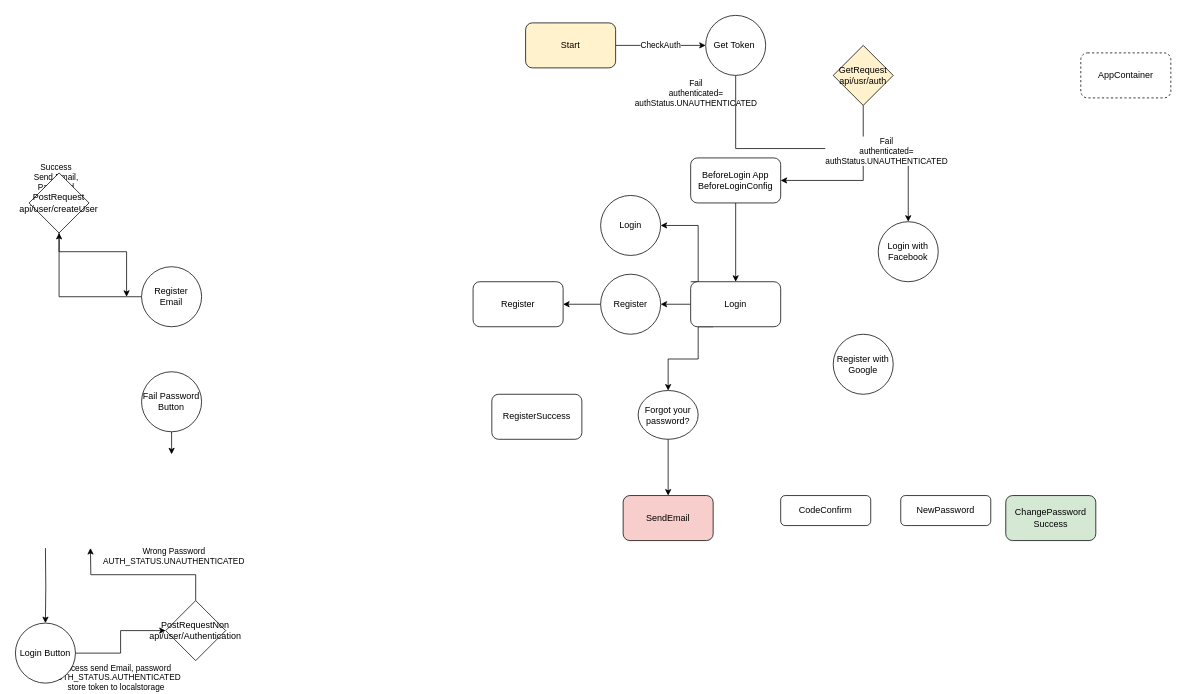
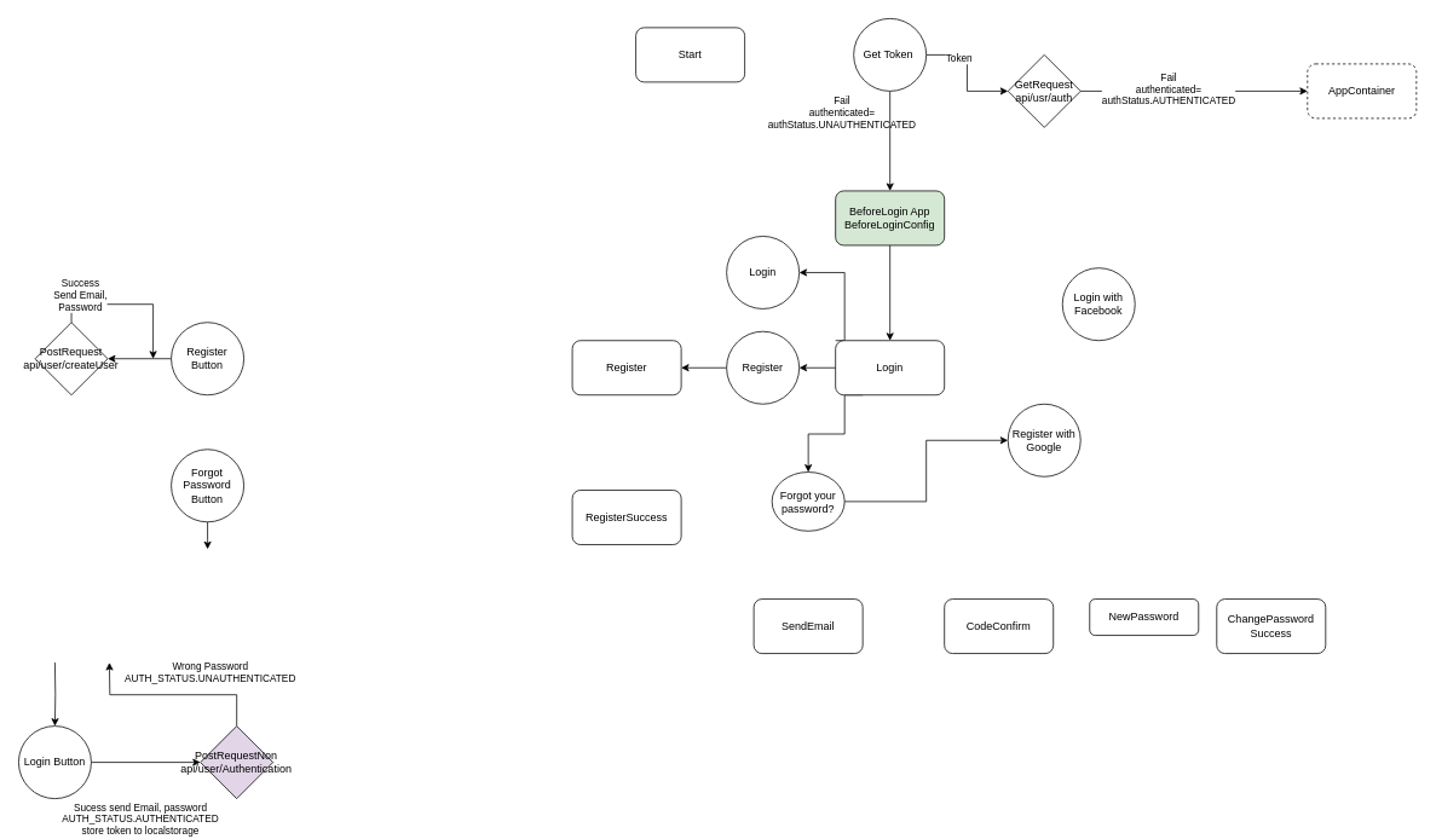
  <mxCell id="0" />
  <mxCell id="1" parent="0" />
  <mxCell id="2" value="Fail&lt;br&gt;authenticated=&lt;br&gt;authStatus.UNAUTHENTICATED" style="edgeLabel;html=1;align=center;verticalAlign=middle;resizable=0;points=[];" vertex="1" connectable="0" parent="1"><mxGeometry x="929.998" y="99.999" as="geometry"><mxPoint x="-3" y="24" as="offset" /></mxGeometry></mxCell>
  <mxCell id="3" value="" style="edgeStyle=orthogonalEdgeStyle;rounded=0;orthogonalLoop=1;jettySize=auto;html=1;" edge="1" parent="1" target="26"><mxGeometry relative="1" as="geometry"><mxPoint x="60" y="730" as="sourcePoint" /></mxGeometry></mxCell>
  <mxCell id="4" style="edgeStyle=orthogonalEdgeStyle;rounded=0;orthogonalLoop=1;jettySize=auto;html=1;exitX=0.5;exitY=1;exitDx=0;exitDy=0;" edge="1" parent="1" source="5" target="33"><mxGeometry relative="1" as="geometry" /></mxCell>
- <mxCell id="5" value="BeforeLogin App&lt;br&gt;BeforeLoginConfig" style="rounded=1;whiteSpace=wrap;html=1;" vertex="1" parent="1"><mxGeometry x="920" y="210" width="120" height="60" as="geometry" /></mxCell>
- <mxCell id="6" value="&lt;meta charset=&quot;utf-8&quot;&gt;&lt;span style=&quot;color: rgb(0, 0, 0); font-family: helvetica; font-size: 11px; font-style: normal; font-weight: 400; letter-spacing: normal; text-align: center; text-indent: 0px; text-transform: none; word-spacing: 0px; background-color: rgb(255, 255, 255); display: inline; float: none;&quot;&gt;CheckAuth&lt;/span&gt;" style="edgeStyle=orthogonalEdgeStyle;rounded=0;orthogonalLoop=1;jettySize=auto;html=1;" edge="1" parent="1" source="7" target="14"><mxGeometry relative="1" as="geometry" /></mxCell>
- <mxCell id="7" value="Start" style="rounded=1;whiteSpace=wrap;html=1;fillColor=#fff2cc;" vertex="1" parent="1"><mxGeometry x="700" y="30" width="120" height="60" as="geometry" /></mxCell>
- <mxCell id="10" value="GetRequest&lt;br&gt;api/usr/auth" style="rhombus;whiteSpace=wrap;html=1;fillColor=#fff2cc;" vertex="1" parent="1"><mxGeometry x="1110" y="60" width="80" height="80" as="geometry" /></mxCell>
- <mxCell id="11" style="edgeStyle=orthogonalEdgeStyle;rounded=0;orthogonalLoop=1;jettySize=auto;html=1;exitX=0.5;exitY=1;exitDx=0;exitDy=0;" edge="1" parent="1" source="14" target="45"><mxGeometry relative="1" as="geometry"><mxPoint x="1040" y="200" as="targetPoint" /></mxGeometry></mxCell>
+ <mxCell id="5" value="BeforeLogin App&lt;br&gt;BeforeLoginConfig" style="rounded=1;whiteSpace=wrap;html=1;fillColor=#d5e8d4;" vertex="1" parent="1"><mxGeometry x="920" y="210" width="120" height="60" as="geometry" /></mxCell>
+ <mxCell id="7" value="Start" style="rounded=1;whiteSpace=wrap;html=1;" vertex="1" parent="1"><mxGeometry x="700" y="30" width="120" height="60" as="geometry" /></mxCell>
+ <mxCell id="8" style="edgeStyle=orthogonalEdgeStyle;rounded=0;orthogonalLoop=1;jettySize=auto;html=1;exitX=1;exitY=0.5;exitDx=0;exitDy=0;entryX=0;entryY=0.5;entryDx=0;entryDy=0;" edge="1" parent="1" source="10" target="29"><mxGeometry relative="1" as="geometry" /></mxCell>
+ <mxCell id="9" value="Fail&lt;br&gt;authenticated=&lt;br&gt;authStatus.AUTHENTICATED" style="edgeLabel;html=1;align=center;verticalAlign=middle;resizable=0;points=[];" vertex="1" connectable="0" parent="8"><mxGeometry x="-0.232" y="3" relative="1" as="geometry"><mxPoint as="offset" /></mxGeometry></mxCell>
+ <mxCell id="10" value="GetRequest&lt;br&gt;api/usr/auth" style="rhombus;whiteSpace=wrap;html=1;" vertex="1" parent="1"><mxGeometry x="1110" y="60" width="80" height="80" as="geometry" /></mxCell>
+ <mxCell id="11" style="edgeStyle=orthogonalEdgeStyle;rounded=0;orthogonalLoop=1;jettySize=auto;html=1;exitX=0.5;exitY=1;exitDx=0;exitDy=0;entryX=0.5;entryY=0;entryDx=0;entryDy=0;" edge="1" parent="1" source="14" target="5"><mxGeometry relative="1" as="geometry"><mxPoint x="1040" y="200" as="targetPoint" /></mxGeometry></mxCell>
+ <mxCell id="12" style="edgeStyle=orthogonalEdgeStyle;rounded=0;orthogonalLoop=1;jettySize=auto;html=1;exitX=1;exitY=0.5;exitDx=0;exitDy=0;" edge="1" parent="1" source="14" target="10"><mxGeometry relative="1" as="geometry" /></mxCell>
+ <mxCell id="13" value="Token" style="edgeLabel;html=1;align=center;verticalAlign=middle;resizable=0;points=[];" vertex="1" connectable="0" parent="12"><mxGeometry x="-0.462" y="-3" relative="1" as="geometry"><mxPoint as="offset" /></mxGeometry></mxCell>
  <mxCell id="14" value="Get Token&amp;nbsp;" style="ellipse;whiteSpace=wrap;html=1;" vertex="1" parent="1"><mxGeometry x="940" y="20" width="80" height="80" as="geometry" /></mxCell>
  <mxCell id="15" value="Sucess send Email, password&lt;br&gt;AUTH_STATUS.AUTHENTICATED&lt;br&gt;store token to localstorage" style="edgeLabel;html=1;align=center;verticalAlign=middle;resizable=0;points=[];" vertex="1" connectable="0" parent="1"><mxGeometry x="153.15" y="902.84" as="geometry" /></mxCell>
  <mxCell id="16" style="edgeStyle=orthogonalEdgeStyle;rounded=0;orthogonalLoop=1;jettySize=auto;html=1;exitX=0.5;exitY=0;exitDx=0;exitDy=0;entryX=1;entryY=1;entryDx=0;entryDy=0;" edge="1" parent="1" source="18"><mxGeometry relative="1" as="geometry"><mxPoint x="120" y="730" as="targetPoint" /></mxGeometry></mxCell>
  <mxCell id="17" value="Wrong Password&lt;br&gt;AUTH_STATUS.UNAUTHENTICATED" style="edgeLabel;html=1;align=center;verticalAlign=middle;resizable=0;points=[];" vertex="1" connectable="0" parent="16"><mxGeometry x="0.354" y="-1" relative="1" as="geometry"><mxPoint x="77.57" y="-24.0" as="offset" /></mxGeometry></mxCell>
- <mxCell id="18" value="PostRequestNon&lt;br&gt;api/user/Authentication" style="rhombus;whiteSpace=wrap;html=1;" vertex="1" parent="1"><mxGeometry x="220.29" y="800" width="80" height="80" as="geometry" /></mxCell>
+ <mxCell id="18" value="PostRequestNon&lt;br&gt;api/user/Authentication" style="rhombus;whiteSpace=wrap;html=1;fillColor=#e1d5e7;" vertex="1" parent="1"><mxGeometry x="220.29" y="800" width="80" height="80" as="geometry" /></mxCell>
  <mxCell id="19" value="Success&lt;br&gt;Send Email, &lt;br&gt;Password" style="edgeStyle=orthogonalEdgeStyle;rounded=0;orthogonalLoop=1;jettySize=auto;html=1;exitX=0.5;exitY=0;exitDx=0;exitDy=0;" edge="1" parent="1" source="20"><mxGeometry x="-0.765" y="-14" relative="1" as="geometry"><mxPoint x="10" y="-24" as="offset" /><mxPoint x="168.15" y="395" as="targetPoint" /><Array as="points"><mxPoint x="78.15" y="335" /><mxPoint x="168.15" y="335" /></Array></mxGeometry></mxCell>
- <mxCell id="20" value="PostRequest&lt;br&gt;api/user/createUser" style="rhombus;whiteSpace=wrap;html=1;" vertex="1" parent="1"><mxGeometry x="38.15" y="230" width="80" height="80" as="geometry" /></mxCell>
+ <mxCell id="20" value="PostRequest&lt;br&gt;api/user/createUser" style="rhombus;whiteSpace=wrap;html=1;" vertex="1" parent="1"><mxGeometry x="38.15" y="355" width="80" height="80" as="geometry" /></mxCell>
  <mxCell id="21" value="" style="edgeStyle=orthogonalEdgeStyle;rounded=0;orthogonalLoop=1;jettySize=auto;html=1;" edge="1" parent="1" source="22"><mxGeometry relative="1" as="geometry"><mxPoint x="228.15" y="605" as="targetPoint" /></mxGeometry></mxCell>
- <mxCell id="22" value="Fail Password Button" style="ellipse;whiteSpace=wrap;html=1;aspect=fixed;" vertex="1" parent="1"><mxGeometry x="188.15" y="495" width="80" height="80" as="geometry" /></mxCell>
+ <mxCell id="22" value="Forgot Password Button" style="ellipse;whiteSpace=wrap;html=1;aspect=fixed;" vertex="1" parent="1"><mxGeometry x="188.15" y="495" width="80" height="80" as="geometry" /></mxCell>
  <mxCell id="23" value="" style="edgeStyle=orthogonalEdgeStyle;rounded=0;orthogonalLoop=1;jettySize=auto;html=1;" edge="1" parent="1" source="24" target="20"><mxGeometry relative="1" as="geometry" /></mxCell>
- <mxCell id="24" value="Register Email" style="ellipse;whiteSpace=wrap;html=1;aspect=fixed;" vertex="1" parent="1"><mxGeometry x="188.15" y="355" width="80" height="80" as="geometry" /></mxCell>
+ <mxCell id="24" value="Register Button" style="ellipse;whiteSpace=wrap;html=1;aspect=fixed;" vertex="1" parent="1"><mxGeometry x="188.15" y="355" width="80" height="80" as="geometry" /></mxCell>
  <mxCell id="25" value="" style="edgeStyle=orthogonalEdgeStyle;rounded=0;orthogonalLoop=1;jettySize=auto;html=1;" edge="1" parent="1" source="26" target="18"><mxGeometry relative="1" as="geometry" /></mxCell>
- <mxCell id="26" value="Login Button" style="ellipse;whiteSpace=wrap;html=1;aspect=fixed;" vertex="1" parent="1"><mxGeometry x="20" y="830" width="80" height="80" as="geometry" /></mxCell>
- <mxCell id="27" style="edgeStyle=orthogonalEdgeStyle;rounded=0;orthogonalLoop=1;jettySize=auto;html=1;exitX=0.5;exitY=1;exitDx=0;exitDy=0;entryX=1;entryY=0.5;entryDx=0;entryDy=0;" edge="1" parent="1" source="10" target="5"><mxGeometry relative="1" as="geometry" /></mxCell>
- <mxCell id="28" value="Fail&lt;br&gt;authenticated=&lt;br&gt;authStatus.UNAUTHENTICATED" style="edgeLabel;html=1;align=center;verticalAlign=middle;resizable=0;points=[];" vertex="1" connectable="0" parent="27"><mxGeometry x="-0.028" y="-37" relative="1" as="geometry"><mxPoint x="32.0" y="-3" as="offset" /></mxGeometry></mxCell>
+ <mxCell id="26" value="Login Button" style="ellipse;whiteSpace=wrap;html=1;aspect=fixed;" vertex="1" parent="1"><mxGeometry x="20" y="800" width="80" height="80" as="geometry" /></mxCell>
  <mxCell id="29" value="AppContainer" style="rounded=1;whiteSpace=wrap;html=1;dashed=1;" vertex="1" parent="1"><mxGeometry x="1440" y="70" width="120" height="60" as="geometry" /></mxCell>
  <mxCell id="30" style="edgeStyle=orthogonalEdgeStyle;rounded=0;orthogonalLoop=1;jettySize=auto;html=1;exitX=0;exitY=0.5;exitDx=0;exitDy=0;" edge="1" parent="1" source="33" target="41"><mxGeometry relative="1" as="geometry" /></mxCell>
  <mxCell id="31" style="edgeStyle=orthogonalEdgeStyle;rounded=0;orthogonalLoop=1;jettySize=auto;html=1;exitX=0.25;exitY=1;exitDx=0;exitDy=0;entryX=0.5;entryY=0;entryDx=0;entryDy=0;" edge="1" parent="1" source="33" target="43"><mxGeometry relative="1" as="geometry"><Array as="points"><mxPoint y="435" x="930" /><mxPoint y="478" x="930" /><mxPoint x="890" y="478" /></Array></mxGeometry></mxCell>
  <mxCell id="32" style="edgeStyle=orthogonalEdgeStyle;rounded=0;orthogonalLoop=1;jettySize=auto;html=1;exitX=0;exitY=0;exitDx=0;exitDy=0;entryX=1;entryY=0.5;entryDx=0;entryDy=0;" edge="1" parent="1" source="33" target="44"><mxGeometry relative="1" as="geometry"><Array as="points"><mxPoint y="375" x="930" /><mxPoint y="300" x="930" /></Array></mxGeometry></mxCell>
  <mxCell id="33" value="Login" style="rounded=1;whiteSpace=wrap;html=1;" vertex="1" parent="1"><mxGeometry x="920" y="375" width="120" height="60" as="geometry" /></mxCell>
  <mxCell id="34" value="Register" style="rounded=1;whiteSpace=wrap;html=1;" vertex="1" parent="1"><mxGeometry x="630" y="375" width="120" height="60" as="geometry" /></mxCell>
- <mxCell id="35" value="RegisterSuccess" style="rounded=1;whiteSpace=wrap;html=1;" vertex="1" parent="1"><mxGeometry x="655" y="525" width="120" height="60" as="geometry" /></mxCell>
- <mxCell id="36" value="SendEmail" style="rounded=1;whiteSpace=wrap;html=1;fillColor=#f8cecc;" vertex="1" parent="1"><mxGeometry x="830" y="660" width="120" height="60" as="geometry" /></mxCell>
- <mxCell id="37" value="CodeConfirm" style="rounded=1;whiteSpace=wrap;html=1;" vertex="1" parent="1"><mxGeometry x="1040" y="660" width="120" height="40" as="geometry" /></mxCell>
+ <mxCell id="35" value="RegisterSuccess" style="rounded=1;whiteSpace=wrap;html=1;" vertex="1" parent="1"><mxGeometry x="630" y="540" width="120" height="60" as="geometry" /></mxCell>
+ <mxCell id="36" value="SendEmail" style="rounded=1;whiteSpace=wrap;html=1;" vertex="1" parent="1"><mxGeometry x="830" y="660" width="120" height="60" as="geometry" /></mxCell>
+ <mxCell id="37" value="CodeConfirm" style="rounded=1;whiteSpace=wrap;html=1;" vertex="1" parent="1"><mxGeometry x="1040" y="660" width="120" height="60" as="geometry" /></mxCell>
  <mxCell id="38" value="NewPassword" style="rounded=1;whiteSpace=wrap;html=1;" vertex="1" parent="1"><mxGeometry x="1200" y="660" width="120" height="40" as="geometry" /></mxCell>
- <mxCell id="39" value="ChangePassword Success" style="rounded=1;whiteSpace=wrap;html=1;fillColor=#d5e8d4;" vertex="1" parent="1"><mxGeometry x="1340" y="660" width="120" height="60" as="geometry" /></mxCell>
+ <mxCell id="39" value="ChangePassword Success" style="rounded=1;whiteSpace=wrap;html=1;" vertex="1" parent="1"><mxGeometry x="1340" y="660" width="120" height="60" as="geometry" /></mxCell>
  <mxCell id="40" style="edgeStyle=orthogonalEdgeStyle;rounded=0;orthogonalLoop=1;jettySize=auto;html=1;exitX=0;exitY=0.5;exitDx=0;exitDy=0;entryX=1;entryY=0.5;entryDx=0;entryDy=0;" edge="1" parent="1" source="41" target="34"><mxGeometry relative="1" as="geometry" /></mxCell>
  <mxCell id="41" value="Register" style="ellipse;whiteSpace=wrap;html=1;aspect=fixed;" vertex="1" parent="1"><mxGeometry x="800" y="365" width="80" height="80" as="geometry" /></mxCell>
- <mxCell id="42" style="edgeStyle=orthogonalEdgeStyle;rounded=0;orthogonalLoop=1;jettySize=auto;html=1;" edge="1" parent="1" source="43" target="36"><mxGeometry relative="1" as="geometry" /></mxCell>
+ <mxCell id="42" style="edgeStyle=orthogonalEdgeStyle;rounded=0;orthogonalLoop=1;jettySize=auto;html=1;" edge="1" parent="1" source="43" target="46"><mxGeometry relative="1" as="geometry" /></mxCell>
  <mxCell id="43" value="Forgot your password?" style="ellipse;whiteSpace=wrap;html=1;aspect=fixed;" vertex="1" parent="1"><mxGeometry x="850" y="520" width="80" height="65" as="geometry" /></mxCell>
  <mxCell id="44" value="Login" style="ellipse;whiteSpace=wrap;html=1;aspect=fixed;" vertex="1" parent="1"><mxGeometry x="800" y="260" width="80" height="80" as="geometry" /></mxCell>
  <mxCell id="45" value="Login with Facebook" style="ellipse;whiteSpace=wrap;html=1;aspect=fixed;" vertex="1" parent="1"><mxGeometry x="1170" y="295" width="80" height="80" as="geometry" /></mxCell>
  <mxCell id="46" value="Register with Google" style="ellipse;whiteSpace=wrap;html=1;aspect=fixed;" vertex="1" parent="1"><mxGeometry x="1110" y="445" width="80" height="80" as="geometry" /></mxCell>
